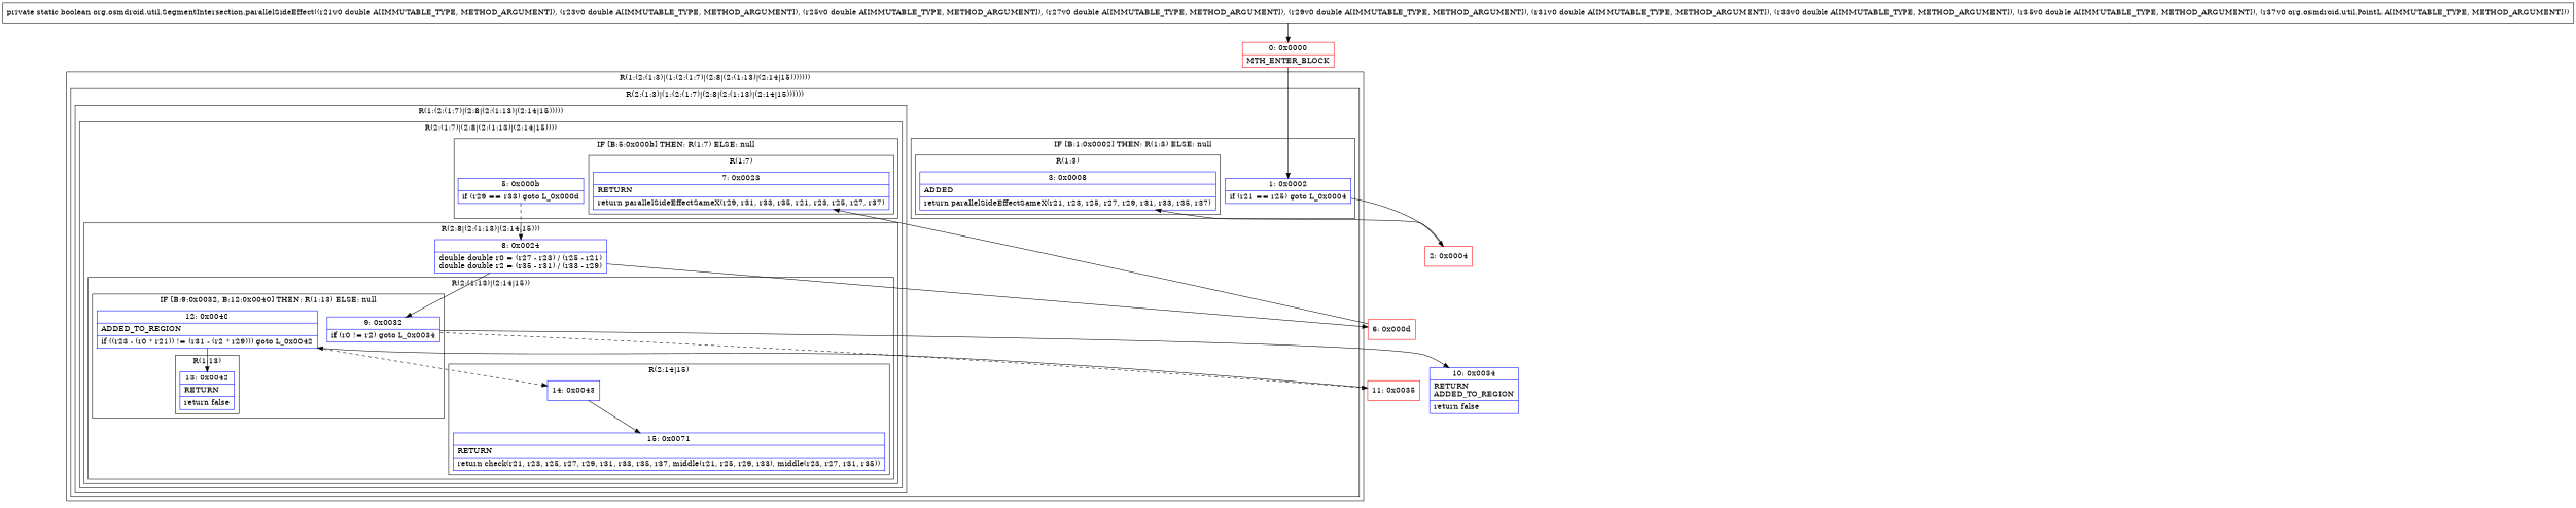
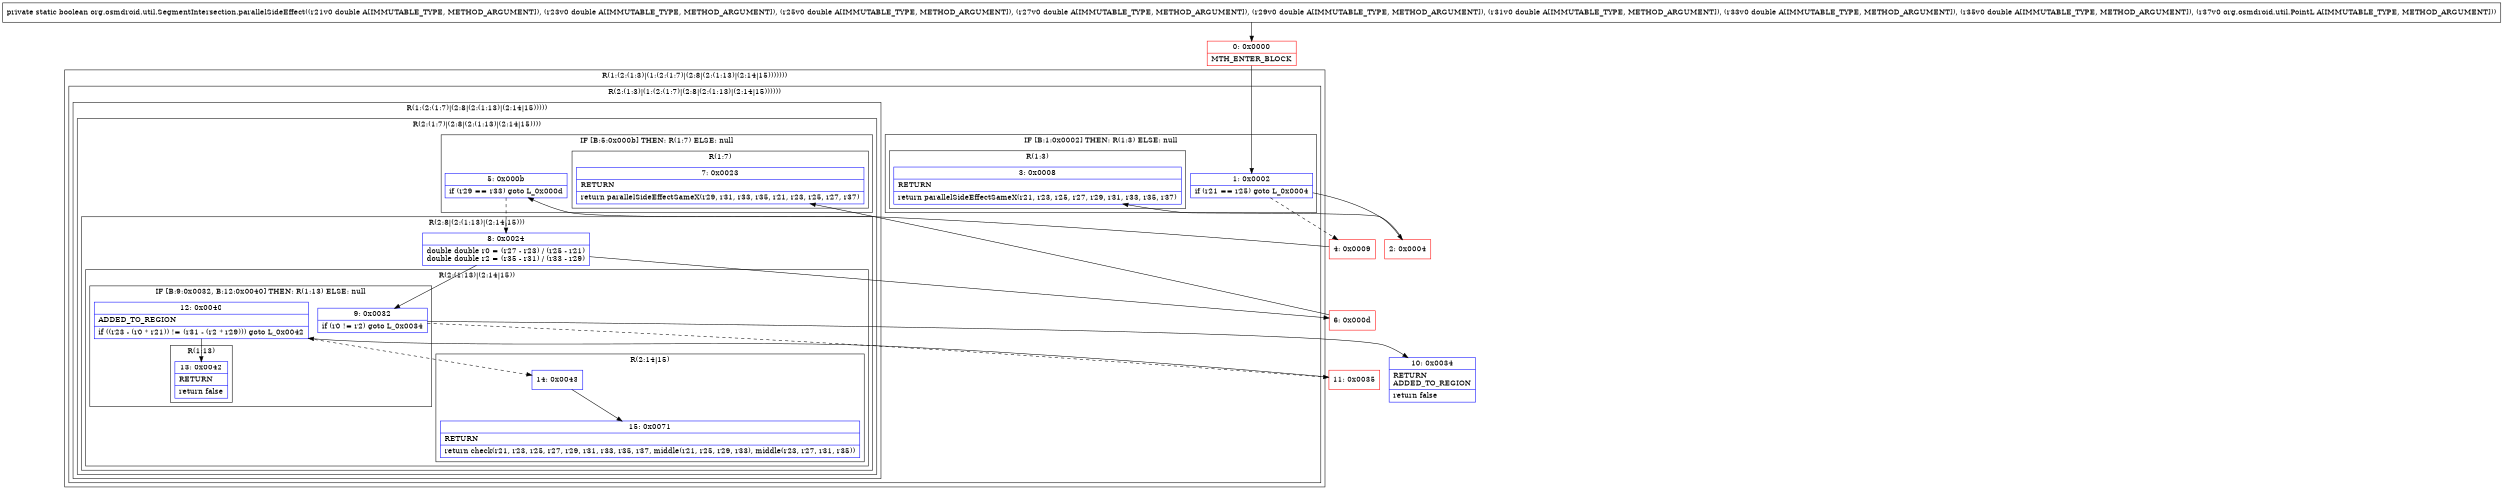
  digraph {
    node [color=blue shape=record]
-   n1 [label="{3\:\ 0x0008|ADDED\l|return parallelSideEffectSameX(r21, r23, r25, r27, r29, r31, r33, r35, r37)\l}"]
+   n1 [label="{3\:\ 0x0008|RETURN\l|return parallelSideEffectSameX(r21, r23, r25, r27, r29, r31, r33, r35, r37)\l}"]
    n2 [label="{1\:\ 0x0002|if (r21 == r25) goto L_0x0004\l}"]
    n3 [label="{7\:\ 0x0023|RETURN\l|return parallelSideEffectSameX(r29, r31, r33, r35, r21, r23, r25, r27, r37)\l}"]
    n4 [label="{5\:\ 0x000b|if (r29 == r33) goto L_0x000d\l}"]
    n5 [label="{13\:\ 0x0042|RETURN\l|return false\l}"]
    n6 [label="{9\:\ 0x0032|if (r0 != r2) goto L_0x0034\l}"]
    n7 [label="{12\:\ 0x0040|ADDED_TO_REGION\l|if ((r23 \- (r0 * r21)) != (r31 \- (r2 * r29))) goto L_0x0042\l}"]
    n8 [label="{14\:\ 0x0043}"]
    n9 [label="{15\:\ 0x0071|RETURN\l|return check(r21, r23, r25, r27, r29, r31, r33, r35, r37, middle(r21, r25, r29, r33), middle(r23, r27, r31, r35))\l}"]
    n10 [label="{8\:\ 0x0024|double double r0 = (r27 \- r23) \/ (r25 \- r21)\ldouble double r2 = (r35 \- r31) \/ (r33 \- r29)\l}"]
    n11 [color=red label="{2\:\ 0x0004}"]
+   n12 [color=red label="{4\:\ 0x0009}"]
    n13 [label="{10\:\ 0x0034|RETURN\lADDED_TO_REGION\l|return false\l}"]
    n14 [color=red label="{11\:\ 0x0035}"]
    n15 [color=red label="{6\:\ 0x000d}"]
    n16 [color=red label="{0\:\ 0x0000|MTH_ENTER_BLOCK\l}"]
    n17 [label="{private static boolean org.osmdroid.util.SegmentIntersection.parallelSideEffect((r21v0 double A[IMMUTABLE_TYPE, METHOD_ARGUMENT]), (r23v0 double A[IMMUTABLE_TYPE, METHOD_ARGUMENT]), (r25v0 double A[IMMUTABLE_TYPE, METHOD_ARGUMENT]), (r27v0 double A[IMMUTABLE_TYPE, METHOD_ARGUMENT]), (r29v0 double A[IMMUTABLE_TYPE, METHOD_ARGUMENT]), (r31v0 double A[IMMUTABLE_TYPE, METHOD_ARGUMENT]), (r33v0 double A[IMMUTABLE_TYPE, METHOD_ARGUMENT]), (r35v0 double A[IMMUTABLE_TYPE, METHOD_ARGUMENT]), (r37v0 org.osmdroid.util.PointL A[IMMUTABLE_TYPE, METHOD_ARGUMENT])) }" color=""]
    subgraph cluster_1 {
      label="R(1:(2:(1:3)|(1:(2:(1:7)|(2:8|(2:(1:13)|(2:14|15)))))))"
      subgraph cluster_2 {
        label="R(2:(1:3)|(1:(2:(1:7)|(2:8|(2:(1:13)|(2:14|15))))))"
        subgraph cluster_3 {
          label="IF [B:1:0x0002] THEN: R(1:3) ELSE: null"
          n2
          subgraph cluster_4 {
            label="R(1:3)"
            n1
          }
        }
        subgraph cluster_5 {
          label="R(1:(2:(1:7)|(2:8|(2:(1:13)|(2:14|15)))))"
          subgraph cluster_6 {
            label="R(2:(1:7)|(2:8|(2:(1:13)|(2:14|15))))"
            subgraph cluster_7 {
              label="IF [B:5:0x000b] THEN: R(1:7) ELSE: null"
              n4
              subgraph cluster_8 {
                label="R(1:7)"
                n3
              }
            }
            subgraph cluster_9 {
              label="R(2:8|(2:(1:13)|(2:14|15)))"
              n10
              subgraph cluster_10 {
                label="R(2:(1:13)|(2:14|15))"
                subgraph cluster_11 {
                  label="IF [B:9:0x0032, B:12:0x0040] THEN: R(1:13) ELSE: null"
                  n6
                  n7
                  subgraph cluster_12 {
                    label="R(1:13)"
                    n5
                  }
                }
                subgraph cluster_13 {
                  label="R(2:14|15)"
                  n8
                  n9
                }
              }
            }
          }
        }
      }
    }
    n2 -> n11
+   n2 -> n12 [style=dashed]
    n4 -> n10 [style=dashed]
    n6 -> n13
    n6 -> n14 [style=dashed]
    n7 -> n5
    n7 -> n8 [style=dashed]
    n8 -> n9
    n10 -> n6
    n10 -> n15
    n11 -> n1
+   n12 -> n4
    n14 -> n7
    n15 -> n3
    n16 -> n2
    n17 -> n16
  }
